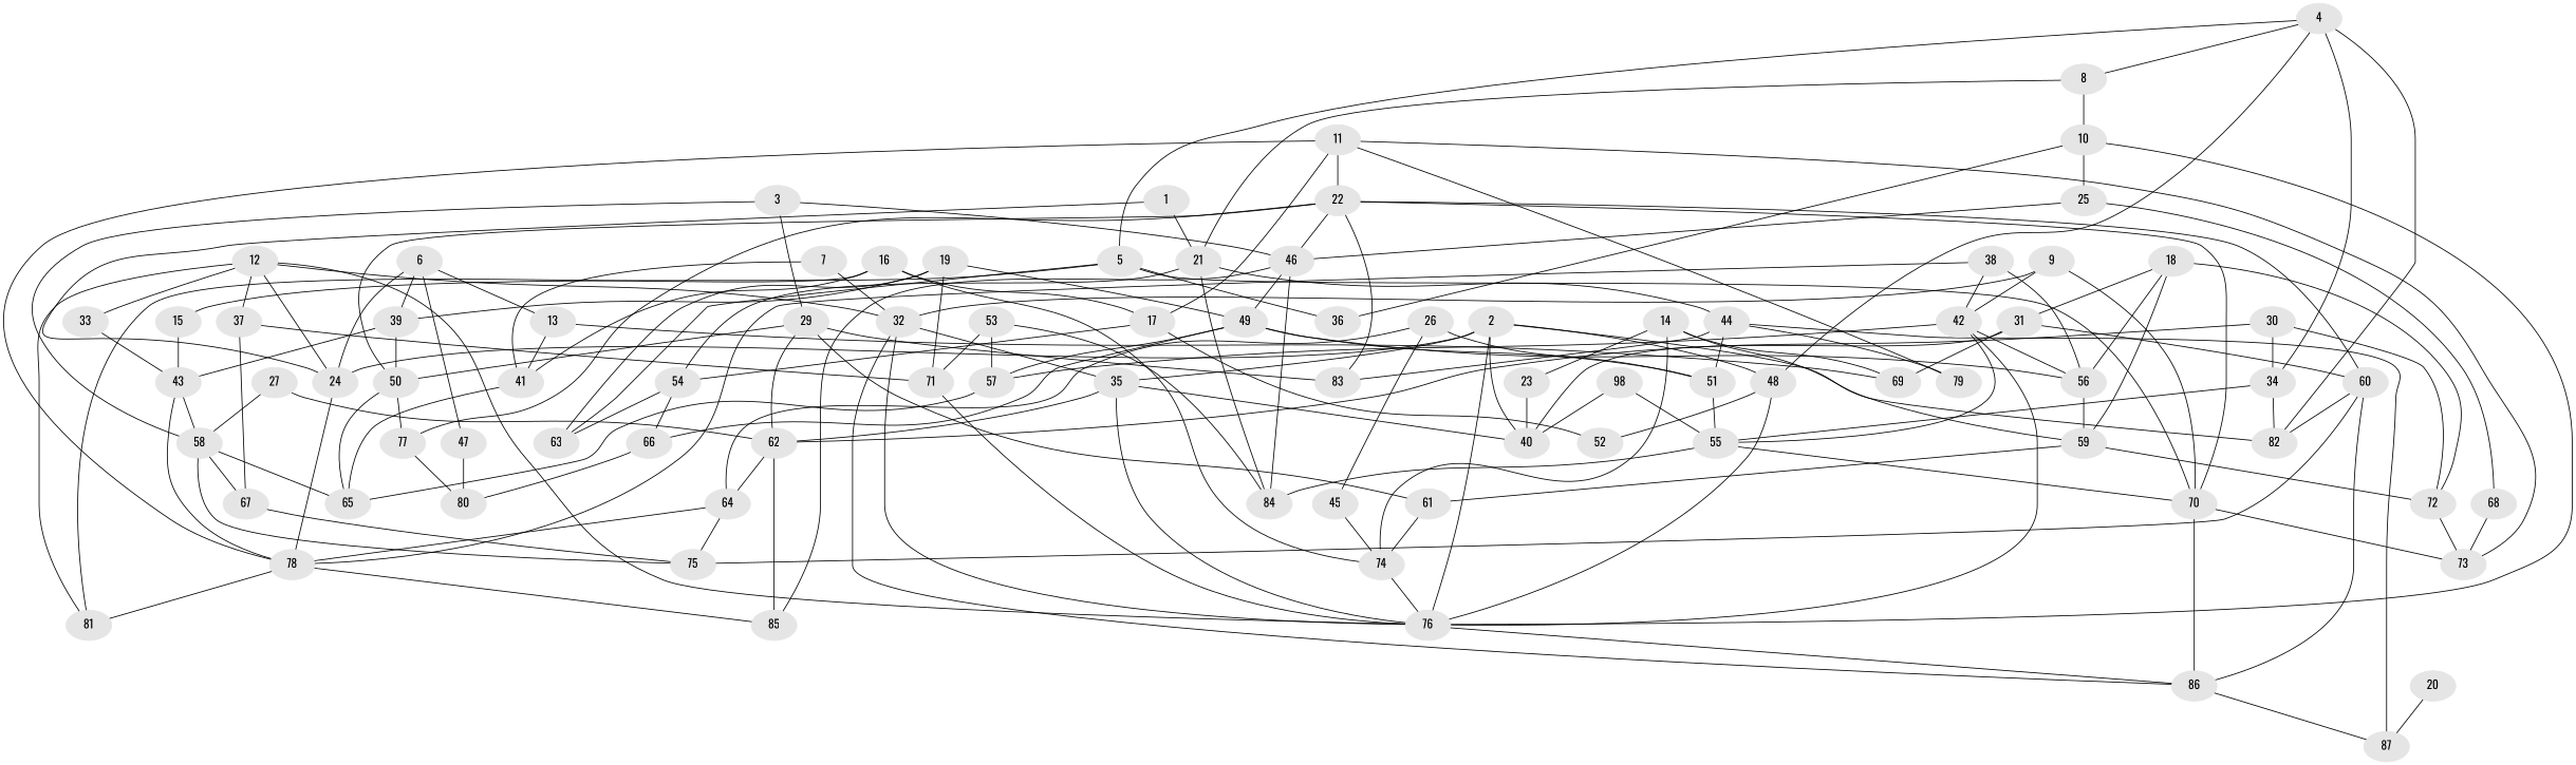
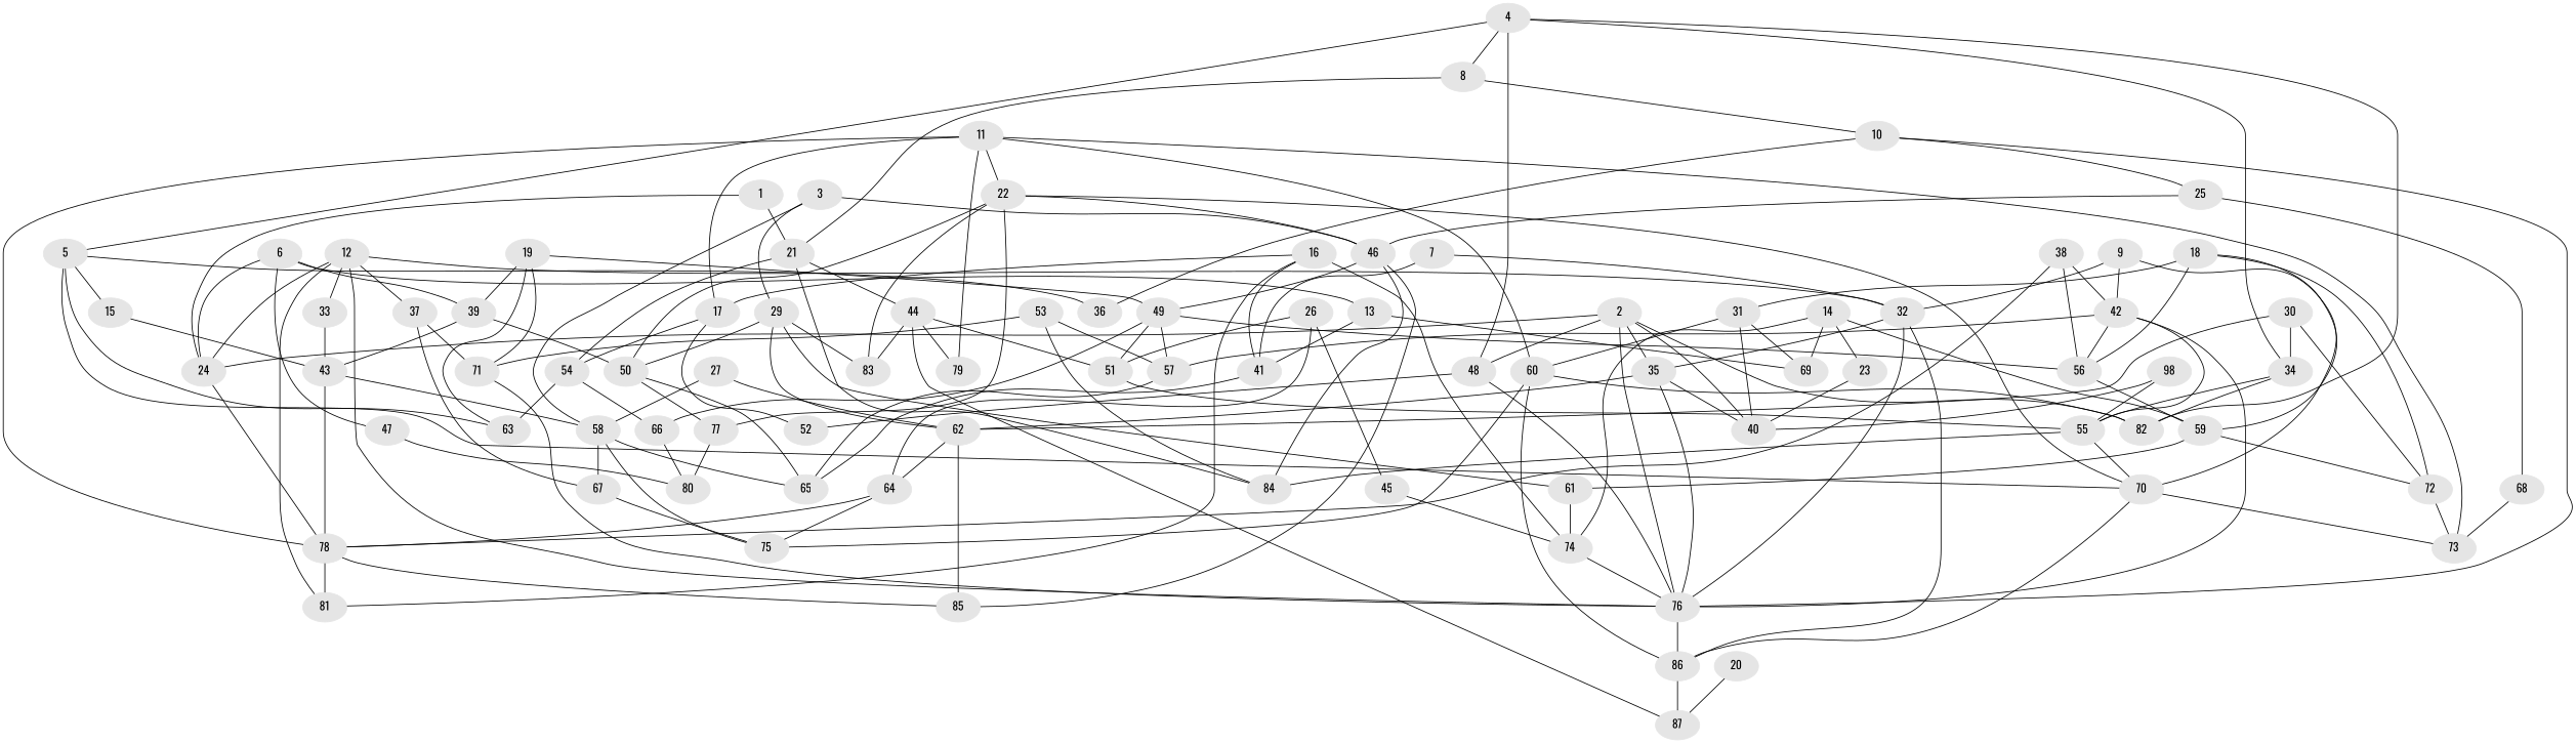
  graph {
    fontname=Oswald
    node [color=gray90 fontname=Oswald style=filled]
    edge [fontname=Oswald]
    1
    21
    24
    54
    44
    84
    78
    2
    35
    40
    48
    76
    82
    62
    52
    86
    3
    29
    46
    58
    50
    83
    61
    49
    85
    67
    65
    75
    4
    5
    8
    34
    15
    36
    63
    70
    10
    55
    43
    73
    6
    13
    39
    47
    41
    69
    20
    87
    80
    7
    32
    25
    9
    42
    56
    57
    68
    11
    17
    22
    60
    79
    77
    81
    12
    33
    37
    71
    14
    23
    59
    74
    72
    16
    66
    18
    31
    19
    51
    26
    45
    64
    27
    n84 [label=98]
    30
    38
    53
    1 -- 21
    1 -- 24
    21 -- 54
    21 -- 44
    21 -- 84
    24 -- 78
    54 -- 63
    54 -- 66
    44 -- 83
    44 -- 87
    44 -- 79
    44 -- 51
    78 -- 85
    78 -- 81
    2 -- 24
    2 -- 35
    2 -- 40
    2 -- 48
    2 -- 76
    2 -- 82
    35 -- 40
    35 -- 76
    35 -- 62
    48 -- 76
    48 -- 52
    76 -- 86
    62 -- 85
    62 -- 64
    86 -- 87
    3 -- 29
    3 -- 46
    3 -- 58
    29 -- 62
    29 -- 50
    29 -- 83
    29 -- 61
    46 -- 84
    46 -- 49
    46 -- 85
    58 -- 67
    58 -- 65
    58 -- 75
    50 -- 65
    50 -- 77
    61 -- 74
    49 -- 56
    49 -- 57
    49 -- 66
    49 -- 51
    67 -- 75
    4 -- 48
    4 -- 82
    4 -- 5
    4 -- 8
    4 -- 34
    5 -- 15
    5 -- 36
    5 -- 63
    5 -- 70
    8 -- 21
    8 -- 10
    34 -- 82
    34 -- 55
    15 -- 43
    70 -- 86
    70 -- 73
    10 -- 76
    10 -- 36
    10 -- 25
    55 -- 84
    55 -- 70
    43 -- 78
    43 -- 58
    6 -- 24
    6 -- 13
    6 -- 39
    6 -- 47
    13 -- 41
    13 -- 69
    39 -- 50
    39 -- 43
    47 -- 80
    41 -- 65
    20 -- 87
    7 -- 41
    7 -- 32
    32 -- 35
    32 -- 76
    32 -- 86
    25 -- 46
    25 -- 68
    9 -- 70
    9 -- 32
    9 -- 42
    42 -- 76
    42 -- 55
    42 -- 56
    42 -- 57
    56 -- 59
    57 -- 65
    68 -- 73
    11 -- 78
    11 -- 73
    11 -- 17
    11 -- 22
-   22 -- 60
+   11 -- 60
    11 -- 79
    17 -- 54
    17 -- 52
    22 -- 46
    22 -- 50
    22 -- 83
    22 -- 70
    22 -- 77
    60 -- 82
    60 -- 86
    60 -- 75
    77 -- 80
    12 -- 24
    12 -- 76
    12 -- 32
    12 -- 81
    12 -- 33
    12 -- 37
    33 -- 43
    37 -- 67
    37 -- 71
    71 -- 76
    14 -- 69
    14 -- 23
    14 -- 59
    14 -- 74
    23 -- 40
    59 -- 61
    59 -- 72
    74 -- 76
    72 -- 73
    16 -- 41
    16 -- 17
    16 -- 81
    16 -- 74
    66 -- 80
    18 -- 56
    18 -- 59
    18 -- 72
    18 -- 31
    31 -- 40
    31 -- 69
    31 -- 60
    19 -- 49
    19 -- 63
    19 -- 39
    19 -- 71
    51 -- 55
    26 -- 51
    26 -- 45
    26 -- 64
    45 -- 74
    64 -- 78
    64 -- 75
    27 -- 62
    27 -- 58
    n84 -- 40
    n84 -- 55
    30 -- 62
    30 -- 34
    30 -- 72
    38 -- 78
    38 -- 42
    38 -- 56
    53 -- 84
    53 -- 57
    53 -- 71
  }
